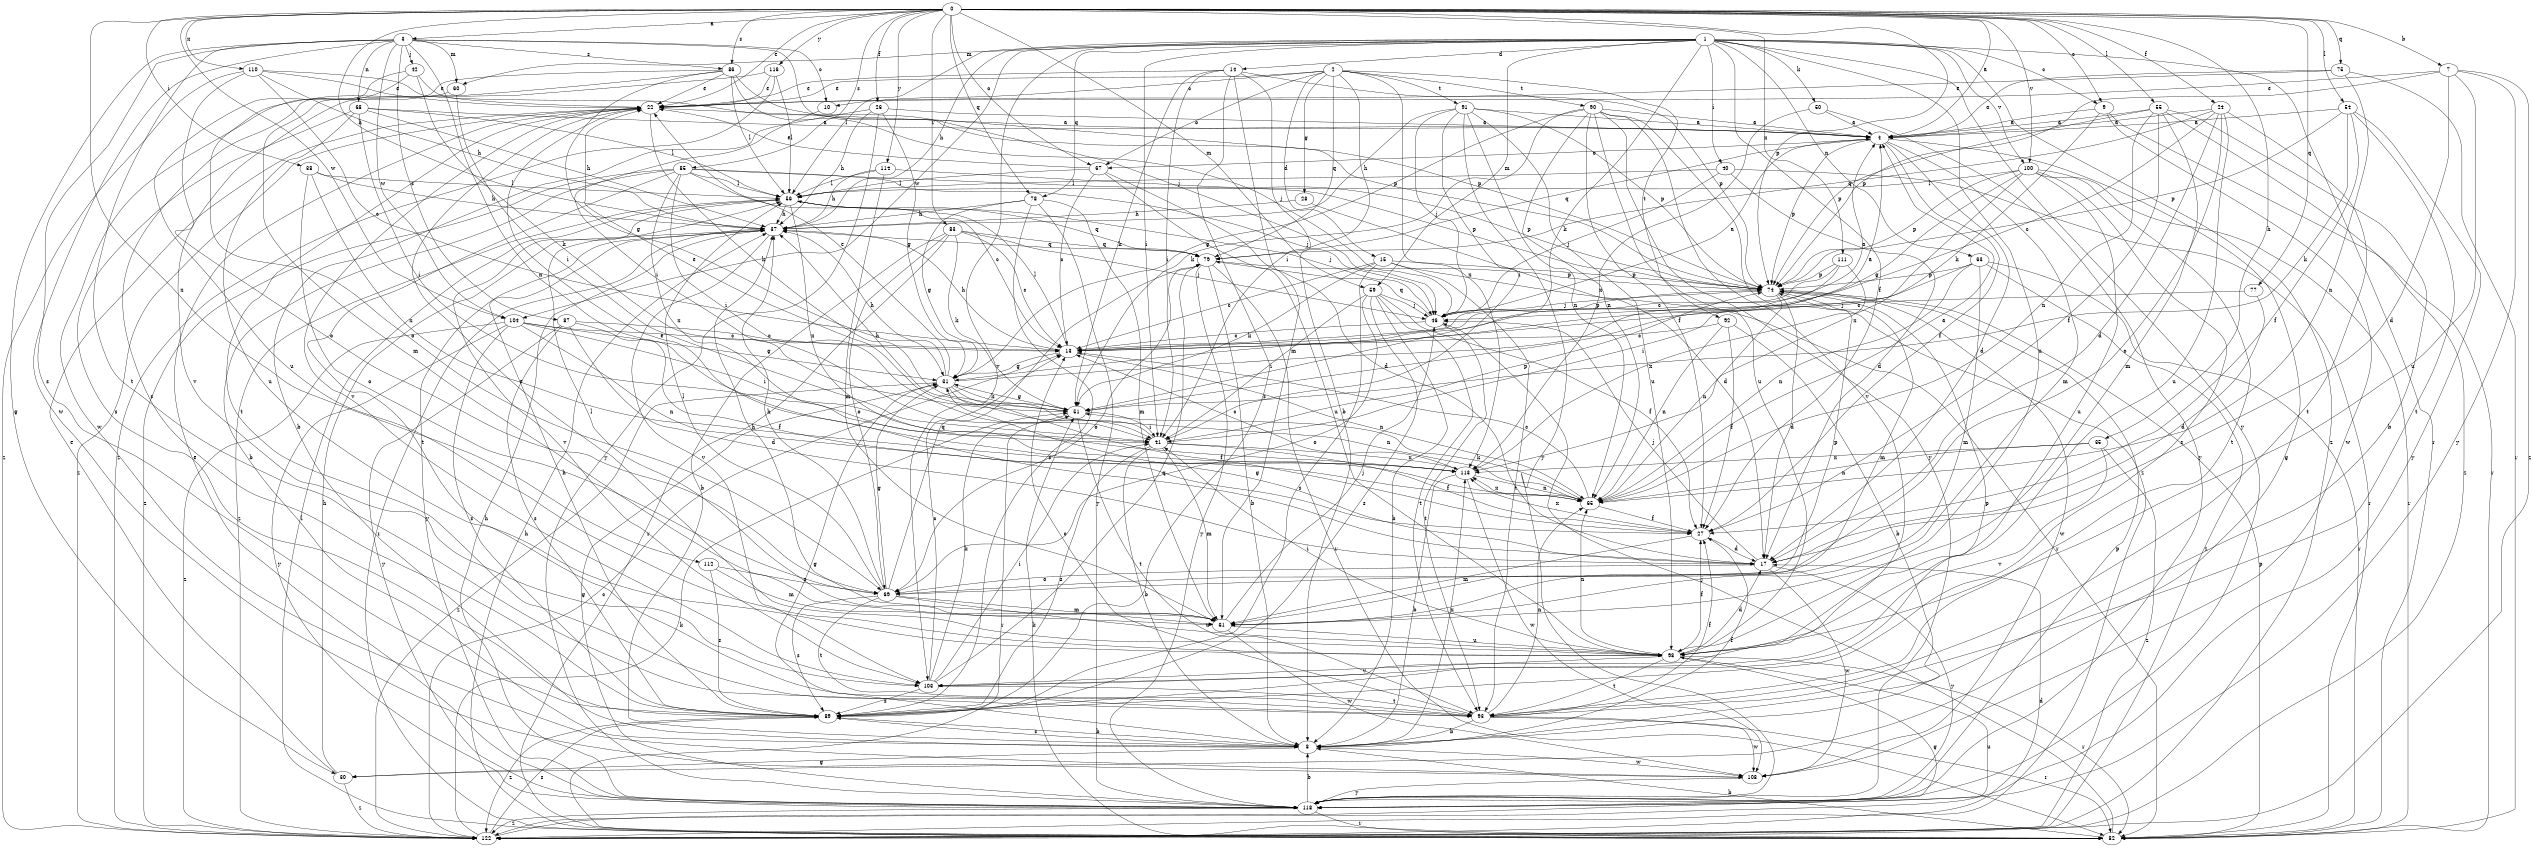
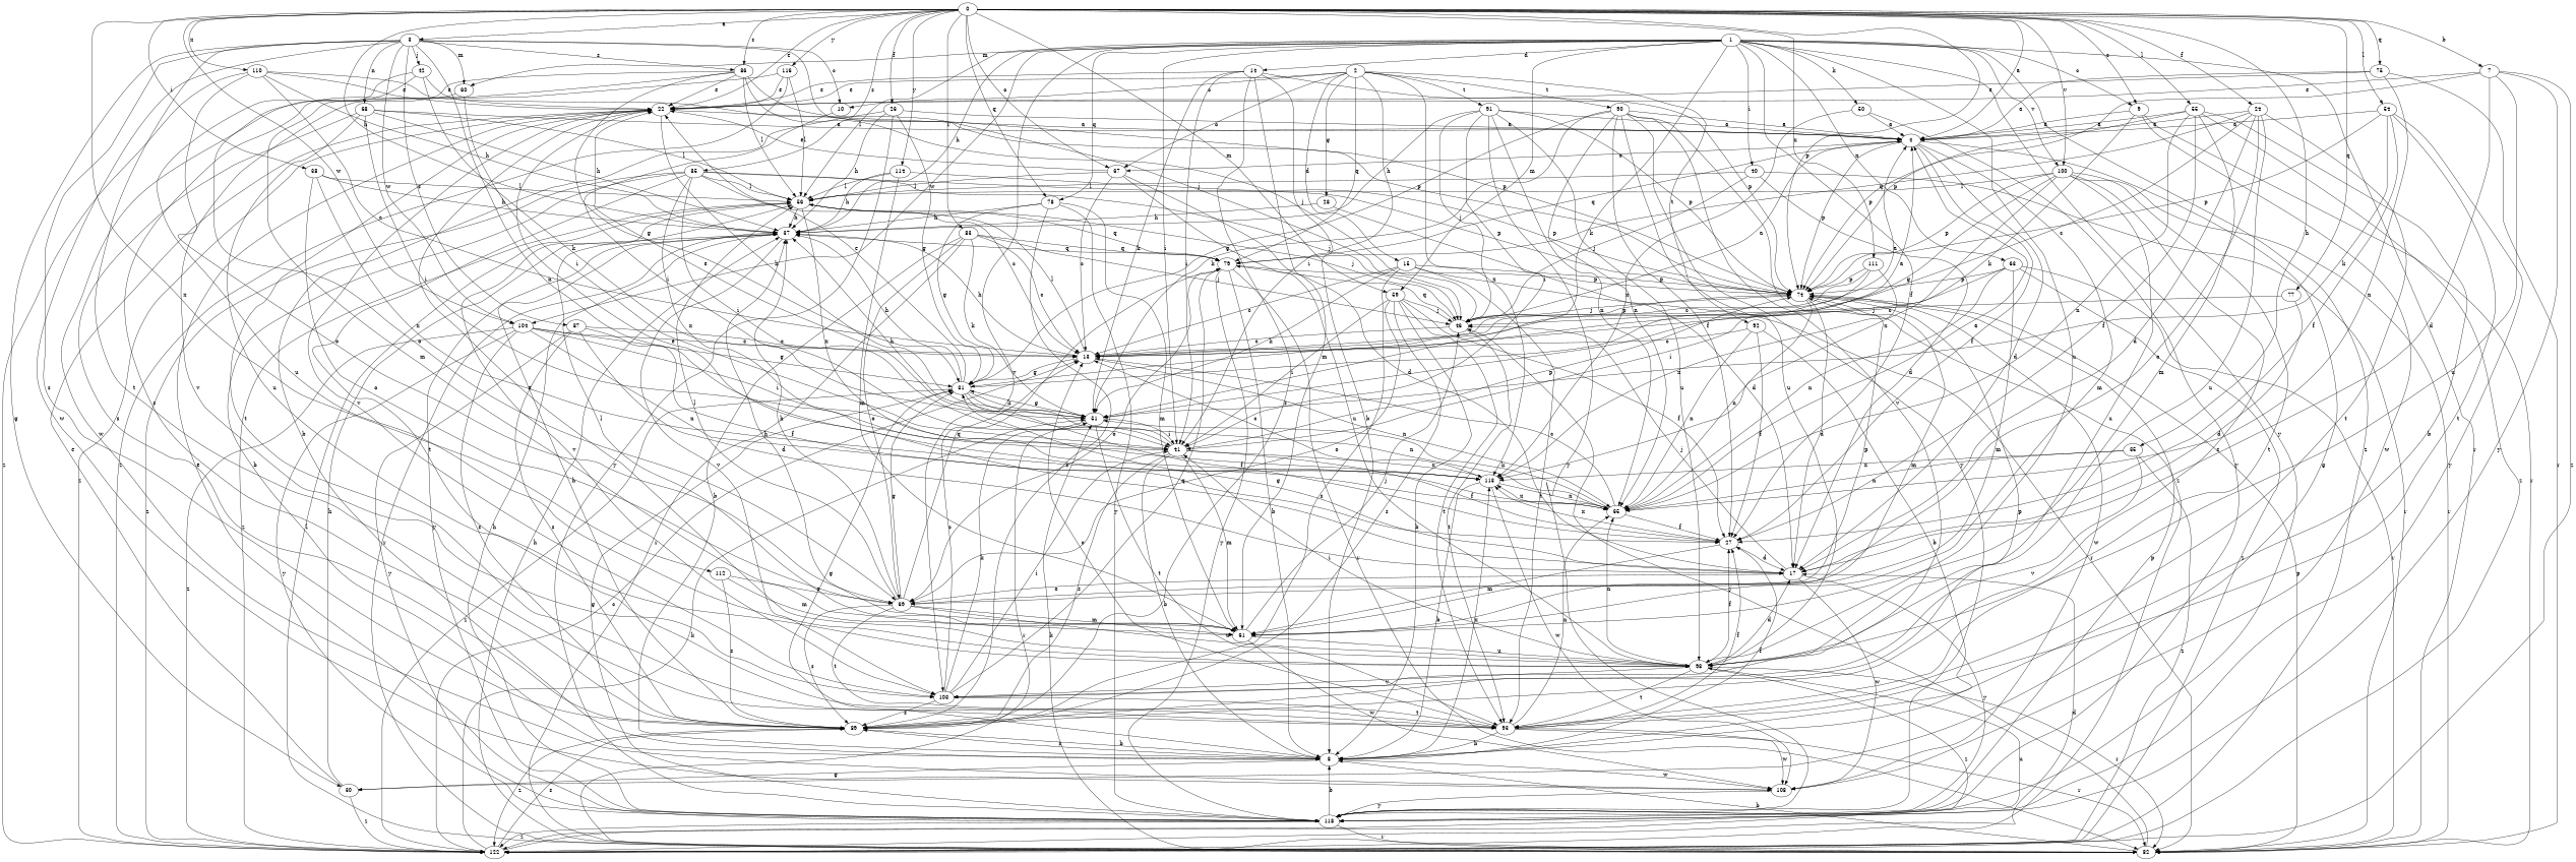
  strict digraph {
    0
    3
    4
    7
    9
    22
    24
    26
    35
    37
    38
    54
    55
    59
    67
    74
    75
    77
    78
    83
    85
    86
    100
    104
    110
    111
    112
    114
    116
    60
    10
    30
    42
    46
    n35 [label=68]
    65
    87
    89
    93
    108
    27
    79
    17
    61
    98
    118
    122
    51
    n49 [label=82]
    103
    13
    69
    8
    31
    113
    56
    41
    1
    14
    40
    50
    63
    2
    15
    28
    90
    91
    92
    0 -> 3 [label=a]
    0 -> 4 [label=a]
    0 -> 7 [label=b]
    0 -> 9 [label=c]
    0 -> 22 [label=e]
    0 -> 24 [label=f]
    0 -> 26 [label=f]
    0 -> 35 [label=h]
    0 -> 37 [label=h]
    0 -> 38 [label=i]
    0 -> 54 [label=l]
    0 -> 55 [label=l]
    0 -> 59 [label=m]
    0 -> 67 [label=o]
    0 -> 74 [label=p]
    0 -> 75 [label=q]
    0 -> 77 [label=q]
    0 -> 78 [label=q]
    0 -> 83 [label=r]
    0 -> 85 [label=s]
    0 -> 86 [label=s]
    0 -> 100 [label=v]
    0 -> 104 [label=w]
    0 -> 110 [label=x]
    0 -> 111 [label=x]
    0 -> 112 [label=x]
    0 -> 114 [label=y]
    0 -> 116 [label=y]
    3 -> 86 [label=s]
    3 -> 104 [label=w]
    3 -> 60 [label=m]
    3 -> 10 [label=c]
    3 -> 30 [label=g]
    3 -> 42 [label=j]
    3 -> 46 [label=j]
    3 -> n35 [label=n]
    3 -> 65 [label=n]
    3 -> 87 [label=s]
    3 -> 89 [label=s]
    3 -> 93 [label=t]
    3 -> 108 [label=w]
    4 -> 67 [label=o]
    4 -> 74 [label=p]
    4 -> 30 [label=g]
    4 -> 27 [label=f]
    4 -> 79 [label=q]
    4 -> 17 [label=d]
    4 -> 61 [label=m]
    7 -> 22 [label=e]
    7 -> 74 [label=p]
    7 -> 17 [label=d]
    7 -> 98 [label=u]
    7 -> 118 [label=y]
    7 -> 122 [label=z]
    9 -> 4 [label=a]
    9 -> 108 [label=w]
    9 -> 51 [label=k]
    9 -> n49 [label=r]
    22 -> 4 [label=a]
    22 -> 93 [label=t]
    22 -> 122 [label=z]
    22 -> 51 [label=k]
    22 -> 103 [label=v]
    24 -> 4 [label=a]
    24 -> 93 [label=t]
    24 -> 79 [label=q]
    24 -> 17 [label=d]
    24 -> 98 [label=u]
    24 -> 13 [label=c]
    24 -> 69 [label=o]
    26 -> 4 [label=a]
    26 -> 37 [label=h]
    26 -> 118 [label=y]
    26 -> 8 [label=b]
    26 -> 31 [label=g]
    35 -> 65 [label=n]
    35 -> 122 [label=z]
    35 -> 103 [label=v]
    35 -> 113 [label=x]
    37 -> 79 [label=q]
    37 -> 118 [label=y]
    37 -> n49 [label=r]
    37 -> 103 [label=v]
    38 -> 37 [label=h]
    38 -> 69 [label=o]
    38 -> 113 [label=x]
    38 -> 56 [label=l]
    54 -> 4 [label=a]
    54 -> 74 [label=p]
    54 -> 93 [label=t]
    54 -> 27 [label=f]
    54 -> 118 [label=y]
    54 -> 51 [label=k]
    55 -> 4 [label=a]
    55 -> 74 [label=p]
    55 -> 65 [label=n]
    55 -> 27 [label=f]
    55 -> 61 [label=m]
    55 -> 122 [label=z]
    55 -> 8 [label=b]
    59 -> 46 [label=j]
    59 -> 89 [label=s]
    59 -> 93 [label=t]
    59 -> 27 [label=f]
    59 -> 69 [label=o]
    59 -> 8 [label=b]
    59 -> 41 [label=i]
    67 -> 22 [label=e]
    67 -> 17 [label=d]
    67 -> 98 [label=u]
    67 -> 13 [label=c]
    67 -> 56 [label=l]
    74 -> 46 [label=j]
    74 -> 65 [label=n]
    74 -> 108 [label=w]
    74 -> 17 [label=d]
    74 -> 61 [label=m]
    75 -> 4 [label=a]
    75 -> 22 [label=e]
    75 -> 65 [label=n]
    75 -> n49 [label=r]
    77 -> 46 [label=j]
    77 -> 17 [label=d]
    78 -> 37 [label=h]
    78 -> 89 [label=s]
    78 -> 61 [label=m]
    78 -> 118 [label=y]
    78 -> 31 [label=g]
    83 -> 46 [label=j]
    83 -> 79 [label=q]
    83 -> 51 [label=k]
    83 -> n49 [label=r]
    83 -> 13 [label=c]
    83 -> 69 [label=o]
    83 -> 8 [label=b]
    85 -> 74 [label=p]
    85 -> 46 [label=j]
    85 -> 93 [label=t]
    85 -> 122 [label=z]
    85 -> 13 [label=c]
    85 -> 8 [label=b]
    85 -> 113 [label=x]
    85 -> 56 [label=l]
    85 -> 41 [label=i]
    86 -> 22 [label=e]
    86 -> 74 [label=p]
    86 -> 46 [label=j]
    86 -> 108 [label=w]
    86 -> 61 [label=m]
    86 -> 31 [label=g]
    86 -> 56 [label=l]
    100 -> 74 [label=p]
    100 -> 89 [label=s]
    100 -> 93 [label=t]
    100 -> 98 [label=u]
    100 -> n49 [label=r]
    100 -> 31 [label=g]
    100 -> 113 [label=x]
    100 -> 56 [label=l]
    104 -> 65 [label=n]
    104 -> 89 [label=s]
    104 -> 118 [label=y]
    104 -> 122 [label=z]
    104 -> 13 [label=c]
    104 -> 31 [label=g]
    104 -> 41 [label=i]
    110 -> 22 [label=e]
    110 -> 37 [label=h]
    110 -> 74 [label=p]
    110 -> 122 [label=z]
    110 -> 13 [label=c]
    110 -> 69 [label=o]
    111 -> 74 [label=p]
    111 -> 13 [label=c]
    111 -> 113 [label=x]
    111 -> 41 [label=i]
    112 -> 89 [label=s]
    112 -> 61 [label=m]
    112 -> 69 [label=o]
    114 -> 37 [label=h]
    114 -> 74 [label=p]
    114 -> 61 [label=m]
    114 -> 56 [label=l]
    116 -> 22 [label=e]
    116 -> 122 [label=z]
    116 -> 103 [label=v]
    116 -> 56 [label=l]
    60 -> 89 [label=s]
    60 -> 41 [label=i]
    10 -> 41 [label=i]
    30 -> 22 [label=e]
    30 -> 37 [label=h]
    30 -> 122 [label=z]
    42 -> 22 [label=e]
    42 -> 98 [label=u]
    42 -> 51 [label=k]
    42 -> 69 [label=o]
    46 -> 4 [label=a]
    46 -> 74 [label=p]
    46 -> 93 [label=t]
    46 -> 79 [label=q]
    46 -> 13 [label=c]
    n35 -> 4 [label=a]
    n35 -> 37 [label=h]
    n35 -> 89 [label=s]
    n35 -> 98 [label=u]
    n35 -> 56 [label=l]
    n35 -> 41 [label=i]
    65 -> 4 [label=a]
    65 -> 27 [label=f]
    65 -> 51 [label=k]
    65 -> 13 [label=c]
    65 -> 113 [label=x]
    87 -> 89 [label=s]
    87 -> 27 [label=f]
    87 -> 17 [label=d]
    87 -> 118 [label=y]
    87 -> 13 [label=c]
    89 -> 37 [label=h]
    89 -> 74 [label=p]
    89 -> 122 [label=z]
    89 -> 8 [label=b]
    93 -> 65 [label=n]
    93 -> 108 [label=w]
    93 -> 27 [label=f]
    93 -> n49 [label=r]
    93 -> 13 [label=c]
    93 -> 8 [label=b]
    108 -> 118 [label=y]
    27 -> 17 [label=d]
    27 -> 61 [label=m]
    27 -> 113 [label=x]
    79 -> 74 [label=p]
    79 -> 118 [label=y]
    79 -> n49 [label=r]
    79 -> 69 [label=o]
    79 -> 8 [label=b]
    17 -> 22 [label=e]
    17 -> 46 [label=j]
    17 -> 108 [label=w]
    17 -> 118 [label=y]
    17 -> 69 [label=o]
    17 -> 31 [label=g]
    61 -> 37 [label=h]
    61 -> 46 [label=j]
    61 -> 108 [label=w]
    61 -> 98 [label=u]
    61 -> 56 [label=l]
    98 -> 22 [label=e]
    98 -> 65 [label=n]
    98 -> 93 [label=t]
    98 -> 27 [label=f]
    98 -> 17 [label=d]
-   98 -> 122 [label=g]
+   98 -> 122 [label=z]
    98 -> n49 [label=r]
    98 -> 103 [label=v]
    98 -> 41 [label=i]
    118 -> 22 [label=e]
    118 -> 37 [label=h]
    118 -> 74 [label=p]
    118 -> 122 [label=z]
    118 -> n49 [label=r]
    118 -> 8 [label=b]
    118 -> 31 [label=g]
    122 -> 89 [label=s]
    122 -> 17 [label=d]
    122 -> 98 [label=u]
    122 -> 51 [label=k]
    122 -> 13 [label=c]
    51 -> 22 [label=e]
    51 -> 93 [label=t]
    51 -> n49 [label=r]
    51 -> 31 [label=g]
    51 -> 41 [label=i]
    n49 -> 37 [label=h]
    n49 -> 74 [label=p]
    n49 -> 46 [label=j]
    n49 -> 51 [label=k]
    n49 -> 8 [label=b]
    n49 -> 56 [label=l]
    103 -> 89 [label=s]
    103 -> 93 [label=t]
    103 -> 79 [label=q]
    103 -> 51 [label=k]
    103 -> 13 [label=c]
    103 -> 41 [label=i]
    13 -> 4 [label=a]
    13 -> 37 [label=h]
    13 -> 65 [label=n]
    13 -> 31 [label=g]
    13 -> 56 [label=l]
    69 -> 37 [label=h]
    69 -> 74 [label=p]
    69 -> 89 [label=s]
    69 -> 93 [label=t]
    69 -> 79 [label=q]
    69 -> 61 [label=m]
    69 -> 98 [label=u]
    69 -> 31 [label=g]
    69 -> 56 [label=l]
    8 -> 30 [label=g]
    8 -> 89 [label=s]
    8 -> 108 [label=w]
    8 -> 27 [label=f]
    8 -> 31 [label=g]
    8 -> 113 [label=x]
    31 -> 4 [label=a]
    31 -> 22 [label=e]
    31 -> 37 [label=h]
    31 -> 65 [label=n]
    31 -> 27 [label=f]
    31 -> 122 [label=z]
    31 -> 51 [label=k]
    113 -> 65 [label=n]
    113 -> 108 [label=w]
    113 -> 13 [label=c]
    113 -> 8 [label=b]
    56 -> 37 [label=h]
    56 -> 46 [label=j]
    56 -> 79 [label=q]
    56 -> 122 [label=z]
    56 -> 103 [label=v]
    56 -> 113 [label=x]
    41 -> 37 [label=h]
    41 -> 74 [label=p]
    41 -> 89 [label=s]
    41 -> 27 [label=f]
    41 -> 61 [label=m]
    41 -> 8 [label=b]
    41 -> 113 [label=x]
    1 -> 9 [label=c]
    1 -> 37 [label=h]
    1 -> 59 [label=m]
    1 -> 78 [label=q]
    1 -> 100 [label=v]
    1 -> 104 [label=w]
    1 -> 60 [label=m]
    1 -> 27 [label=f]
    1 -> 98 [label=u]
    1 -> 118 [label=y]
    1 -> 122 [label=z]
    1 -> 51 [label=k]
    1 -> n49 [label=r]
    1 -> 103 [label=v]
    1 -> 56 [label=l]
    1 -> 41 [label=i]
    1 -> 14 [label=d]
    1 -> 40 [label=i]
    1 -> 50 [label=k]
    1 -> 63 [label=n]
    14 -> 22 [label=e]
    14 -> 74 [label=p]
    14 -> 89 [label=s]
    14 -> 61 [label=m]
    14 -> 51 [label=k]
    14 -> 8 [label=b]
    14 -> 41 [label=i]
    40 -> 46 [label=j]
    40 -> 17 [label=d]
    40 -> n49 [label=r]
    40 -> 56 [label=l]
    50 -> 4 [label=a]
    50 -> 118 [label=y]
    50 -> 113 [label=x]
    63 -> 74 [label=p]
    63 -> 65 [label=n]
    63 -> 61 [label=m]
    63 -> 122 [label=z]
    63 -> n49 [label=r]
    63 -> 13 [label=c]
    2 -> 22 [label=e]
    2 -> 67 [label=o]
    2 -> 10 [label=c]
    2 -> 79 [label=q]
    2 -> 113 [label=x]
    2 -> 41 [label=i]
    2 -> 15 [label=d]
    2 -> 28 [label=g]
    2 -> 90 [label=t]
    2 -> 91 [label=t]
    2 -> 92 [label=t]
    15 -> 74 [label=p]
    15 -> 89 [label=s]
    15 -> 93 [label=t]
    15 -> 51 [label=k]
    15 -> n49 [label=r]
    15 -> 13 [label=c]
    28 -> 37 [label=h]
    28 -> 17 [label=d]
    90 -> 4 [label=a]
    90 -> 65 [label=n]
    90 -> 27 [label=f]
    90 -> 98 [label=u]
    90 -> 118 [label=y]
    90 -> 122 [label=z]
    90 -> 51 [label=k]
    90 -> 103 [label=v]
    90 -> 31 [label=g]
    91 -> 4 [label=a]
    91 -> 37 [label=h]
    91 -> 74 [label=p]
    91 -> 46 [label=j]
    91 -> 65 [label=n]
    91 -> 98 [label=u]
    91 -> 118 [label=y]
    91 -> 41 [label=i]
    92 -> 65 [label=n]
    92 -> 27 [label=f]
    92 -> 13 [label=c]
    92 -> 8 [label=b]
  }
